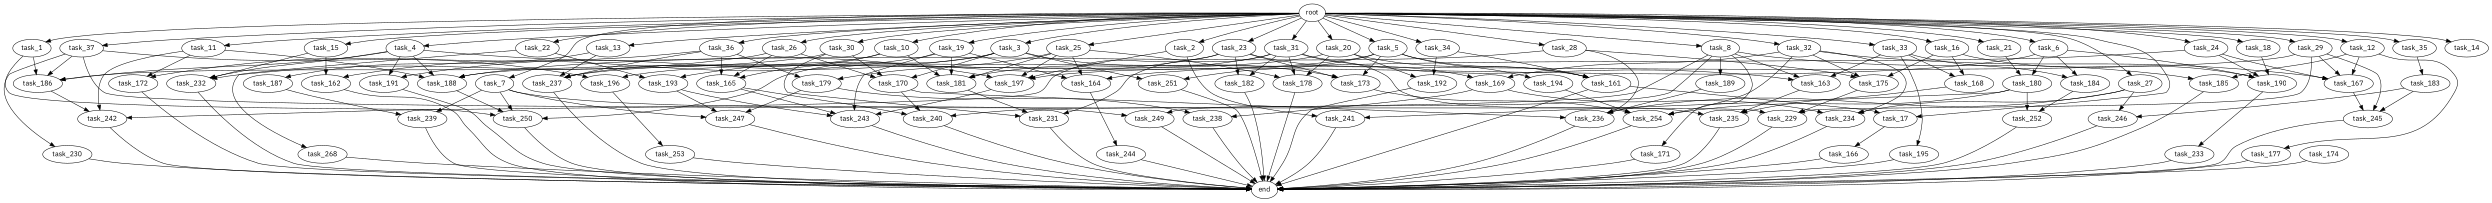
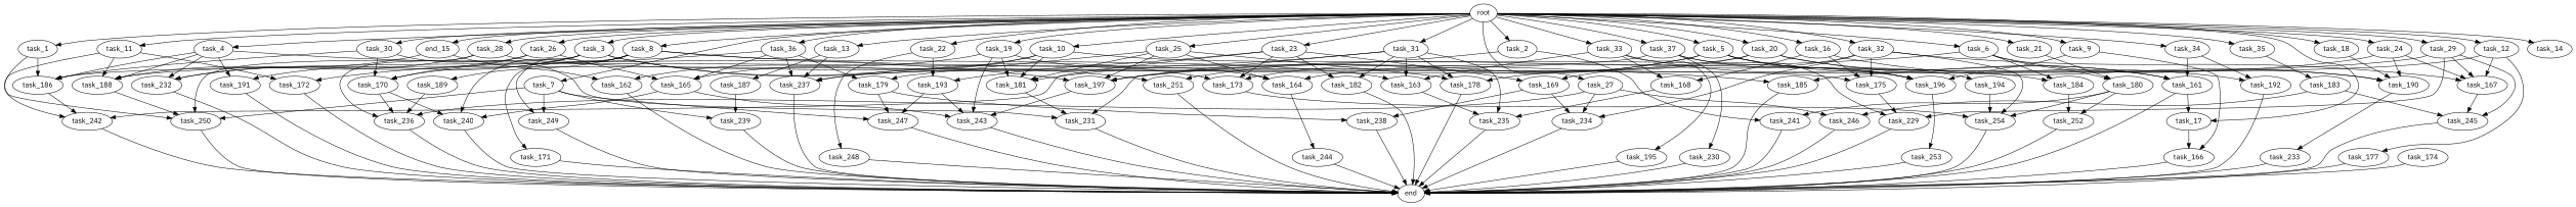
  digraph {
    fontname="IBM Plex Sans"
    node [fontname="IBM Plex Sans"]
    edge [fontname="IBM Plex Sans"]
    root
    task_11
    task_2
    task_21
    task_23
    task_35
    task_33
    task_14
    task_3
    task_28
    task_22
    task_5
    task_30
+   task_9
    task_27
    task_20
    task_37
    task_8
-   task_15
+   task_15 [label=end_15]
    task_24
    task_31
    task_12
    task_32
    task_10
    task_29
    task_1
    task_34
    task_4
    task_13
    task_36
    task_16
    task_18
    task_26
    task_25
    task_19
    task_17
    task_6
    task_7
    task_242
    task_172
    task_188
    task_197
    task_241
    task_180
    task_182
    task_173
    task_193
    task_169
    task_183
    task_168
    task_195
    task_163
    task_184
    task_250
    task_251
    task_191
    task_170
    task_236
    task_175
-   task_248 [label=task_268]
+   task_248
    task_196
    task_194
    task_161
    task_231
    task_186
    task_166
    task_234
    task_246
    task_178
    task_192
    task_237
    task_229
    task_230
    task_185
    task_249
    task_240
    task_189
    task_171
    task_162
    task_232
    task_164
    task_167
    task_190
    task_235
    task_181
    task_177
    task_254
    task_165
    task_245
    task_187
    task_179
    task_243
    task_239
    task_247
    end
    task_233
    task_252
    task_244
    task_238
    task_253
    task_174
    root -> task_11
    root -> task_2
    root -> task_21
    root -> task_23
    root -> task_35
    root -> task_33
    root -> task_14
    root -> task_3
    root -> task_28
    root -> task_22
    root -> task_5
    root -> task_30
+   root -> task_9
    root -> task_27
    root -> task_20
    root -> task_37
    root -> task_8
    root -> task_15
    root -> task_24
    root -> task_31
    root -> task_12
    root -> task_32
    root -> task_10
    root -> task_29
    root -> task_1
    root -> task_34
    root -> task_4
    root -> task_13
    root -> task_36
    root -> task_16
    root -> task_18
    root -> task_26
    root -> task_25
    root -> task_19
    root -> task_17
    root -> task_6
    root -> task_7
    task_11 -> task_242
    task_11 -> task_172
    task_11 -> task_188
    task_2 -> task_197
    task_2 -> task_241
    task_21 -> task_180
    task_23 -> task_242
    task_23 -> task_182
    task_23 -> task_173
    task_23 -> task_193
    task_23 -> task_169
    task_35 -> task_183
    task_33 -> task_168
    task_33 -> task_195
    task_33 -> task_163
    task_33 -> task_184
    task_3 -> task_173
    task_3 -> task_250
    task_3 -> task_251
    task_3 -> task_191
    task_3 -> task_170
    task_28 -> task_188
    task_28 -> task_236
    task_28 -> task_175
    task_22 -> task_193
    task_22 -> task_248
    task_5 -> task_173
    task_5 -> task_251
    task_5 -> task_196
    task_5 -> task_194
    task_5 -> task_161
    task_30 -> task_170
    task_30 -> task_231
    task_30 -> task_186
+   task_9 -> task_196
+   task_9 -> task_166
    task_27 -> task_236
    task_27 -> task_234
    task_27 -> task_246
    task_20 -> task_161
    task_20 -> task_178
    task_20 -> task_192
    task_20 -> task_237
    task_37 -> task_196
    task_37 -> task_186
    task_37 -> task_229
    task_37 -> task_230
    task_8 -> task_163
    task_8 -> task_185
    task_8 -> task_249
    task_8 -> task_240
    task_8 -> task_189
    task_8 -> task_171
    task_15 -> task_162
    task_15 -> task_232
    task_24 -> task_164
    task_24 -> task_167
    task_24 -> task_190
    task_31 -> task_182
    task_31 -> task_163
    task_31 -> task_231
    task_31 -> task_178
    task_31 -> task_235
    task_31 -> task_181
    task_12 -> task_185
    task_12 -> task_167
    task_12 -> task_177
    task_32 -> task_169
    task_32 -> task_175
    task_32 -> task_234
    task_32 -> task_167
    task_32 -> task_254
+   task_10 -> task_196
    task_10 -> task_237
    task_10 -> task_181
    task_10 -> task_165
    task_29 -> task_188
    task_29 -> task_229
    task_29 -> task_167
    task_29 -> task_245
    task_1 -> task_250
    task_1 -> task_186
    task_34 -> task_161
    task_34 -> task_192
    task_4 -> task_188
    task_4 -> task_197
    task_4 -> task_191
    task_4 -> task_186
    task_4 -> task_232
    task_13 -> task_237
    task_13 -> task_187
    task_36 -> task_172
    task_36 -> task_237
    task_36 -> task_165
    task_36 -> task_179
    task_16 -> task_168
    task_16 -> task_175
    task_16 -> task_190
    task_18 -> task_190
    task_26 -> task_170
    task_26 -> task_232
    task_26 -> task_165
    task_25 -> task_197
    task_25 -> task_178
    task_25 -> task_164
    task_25 -> task_181
    task_25 -> task_179
    task_19 -> task_162
    task_19 -> task_164
    task_19 -> task_181
    task_19 -> task_243
    task_17 -> task_166
    task_6 -> task_197
    task_6 -> task_180
    task_6 -> task_184
    task_6 -> task_190
    task_7 -> task_250
    task_7 -> task_249
    task_7 -> task_239
    task_7 -> task_247
    task_242 -> end
    task_172 -> end
    task_188 -> task_250
    task_197 -> task_243
    task_241 -> end
    task_180 -> task_241
    task_180 -> task_254
    task_180 -> task_252
    task_182 -> end
    task_173 -> task_254
    task_193 -> task_243
    task_193 -> task_247
    task_169 -> task_234
    task_169 -> task_238
    task_183 -> task_246
    task_183 -> task_245
    task_168 -> task_235
    task_195 -> end
    task_163 -> task_235
    task_184 -> task_252
    task_250 -> end
    task_251 -> end
    task_191 -> end
    task_170 -> task_236
    task_170 -> task_240
    task_236 -> end
    task_175 -> task_229
    task_248 -> end
    task_196 -> task_253
    task_194 -> task_254
    task_161 -> task_17
    task_161 -> end
    task_231 -> end
    task_186 -> task_242
    task_166 -> end
    task_234 -> end
    task_246 -> end
    task_178 -> end
    task_192 -> end
    task_237 -> end
    task_229 -> end
    task_230 -> end
    task_185 -> end
    task_249 -> end
    task_240 -> end
    task_189 -> task_236
    task_171 -> end
    task_162 -> end
    task_232 -> end
    task_164 -> task_244
    task_167 -> task_245
    task_190 -> task_233
    task_235 -> end
    task_181 -> task_231
    task_177 -> end
    task_254 -> end
    task_165 -> task_240
    task_165 -> task_243
    task_245 -> end
    task_187 -> task_239
    task_179 -> task_247
    task_179 -> task_238
    task_243 -> end
    task_239 -> end
    task_247 -> end
    task_233 -> end
    task_252 -> end
    task_244 -> end
    task_238 -> end
    task_253 -> end
    task_174 -> end
  }
